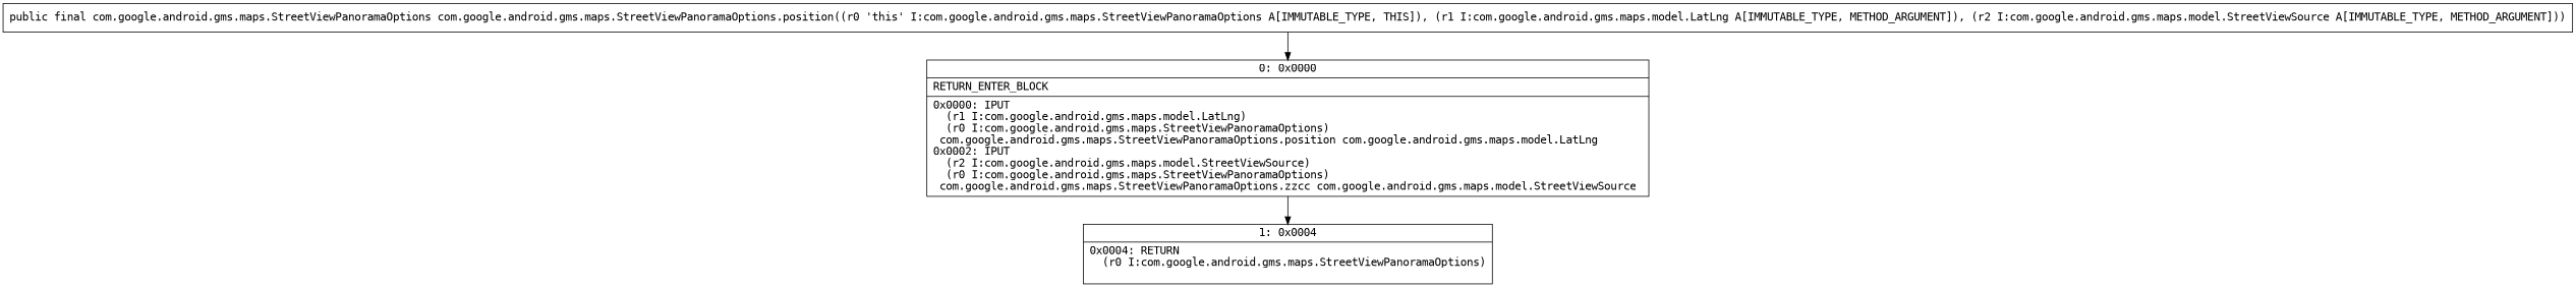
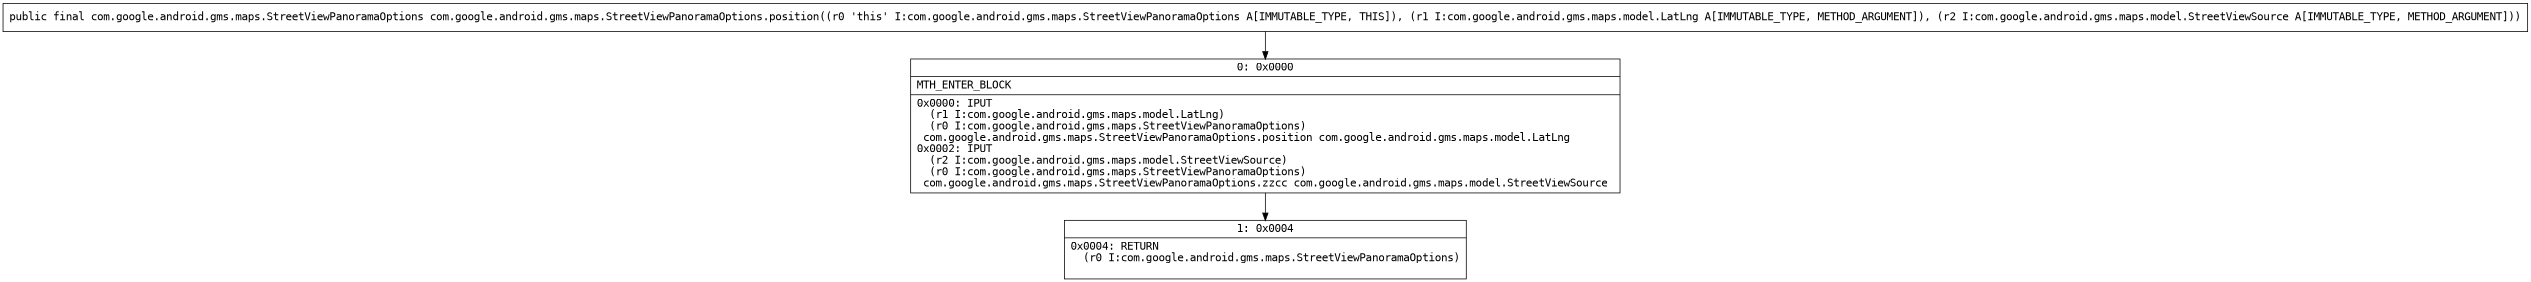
  digraph {
    fontname="DejaVu Sans Mono"
    node [shape=record fontname="DejaVu Sans Mono"]
    edge [fontname="DejaVu Sans Mono"]
-   n1 [label="{0\:\ 0x0000|RETURN_ENTER_BLOCK\l|0x0000: IPUT  \l  (r1 I:com.google.android.gms.maps.model.LatLng)\l  (r0 I:com.google.android.gms.maps.StreetViewPanoramaOptions)\l com.google.android.gms.maps.StreetViewPanoramaOptions.position com.google.android.gms.maps.model.LatLng \l0x0002: IPUT  \l  (r2 I:com.google.android.gms.maps.model.StreetViewSource)\l  (r0 I:com.google.android.gms.maps.StreetViewPanoramaOptions)\l com.google.android.gms.maps.StreetViewPanoramaOptions.zzcc com.google.android.gms.maps.model.StreetViewSource \l}"]
+   n1 [label="{0\:\ 0x0000|MTH_ENTER_BLOCK\l|0x0000: IPUT  \l  (r1 I:com.google.android.gms.maps.model.LatLng)\l  (r0 I:com.google.android.gms.maps.StreetViewPanoramaOptions)\l com.google.android.gms.maps.StreetViewPanoramaOptions.position com.google.android.gms.maps.model.LatLng \l0x0002: IPUT  \l  (r2 I:com.google.android.gms.maps.model.StreetViewSource)\l  (r0 I:com.google.android.gms.maps.StreetViewPanoramaOptions)\l com.google.android.gms.maps.StreetViewPanoramaOptions.zzcc com.google.android.gms.maps.model.StreetViewSource \l}"]
    n2 [label="{1\:\ 0x0004|0x0004: RETURN  \l  (r0 I:com.google.android.gms.maps.StreetViewPanoramaOptions)\l \l}"]
    n3 [label="{public final com.google.android.gms.maps.StreetViewPanoramaOptions com.google.android.gms.maps.StreetViewPanoramaOptions.position((r0 'this' I:com.google.android.gms.maps.StreetViewPanoramaOptions A[IMMUTABLE_TYPE, THIS]), (r1 I:com.google.android.gms.maps.model.LatLng A[IMMUTABLE_TYPE, METHOD_ARGUMENT]), (r2 I:com.google.android.gms.maps.model.StreetViewSource A[IMMUTABLE_TYPE, METHOD_ARGUMENT])) }"]
    n1 -> n2
    n3 -> n1
  }
